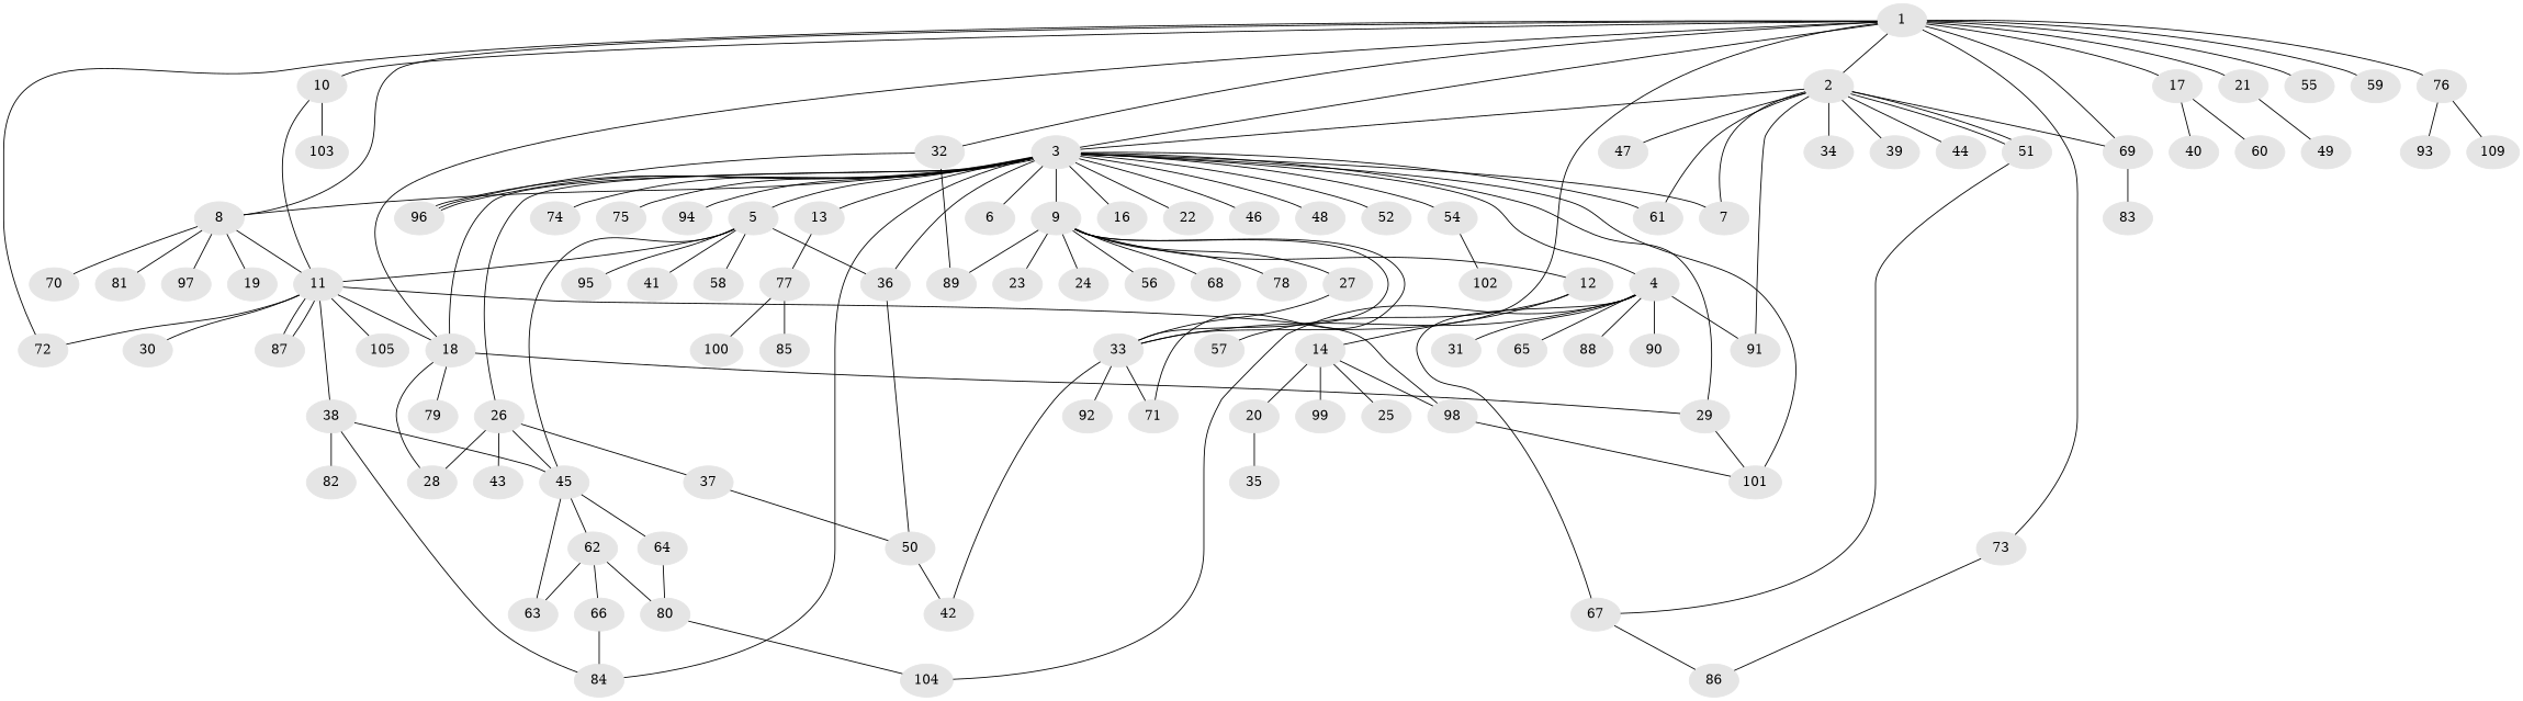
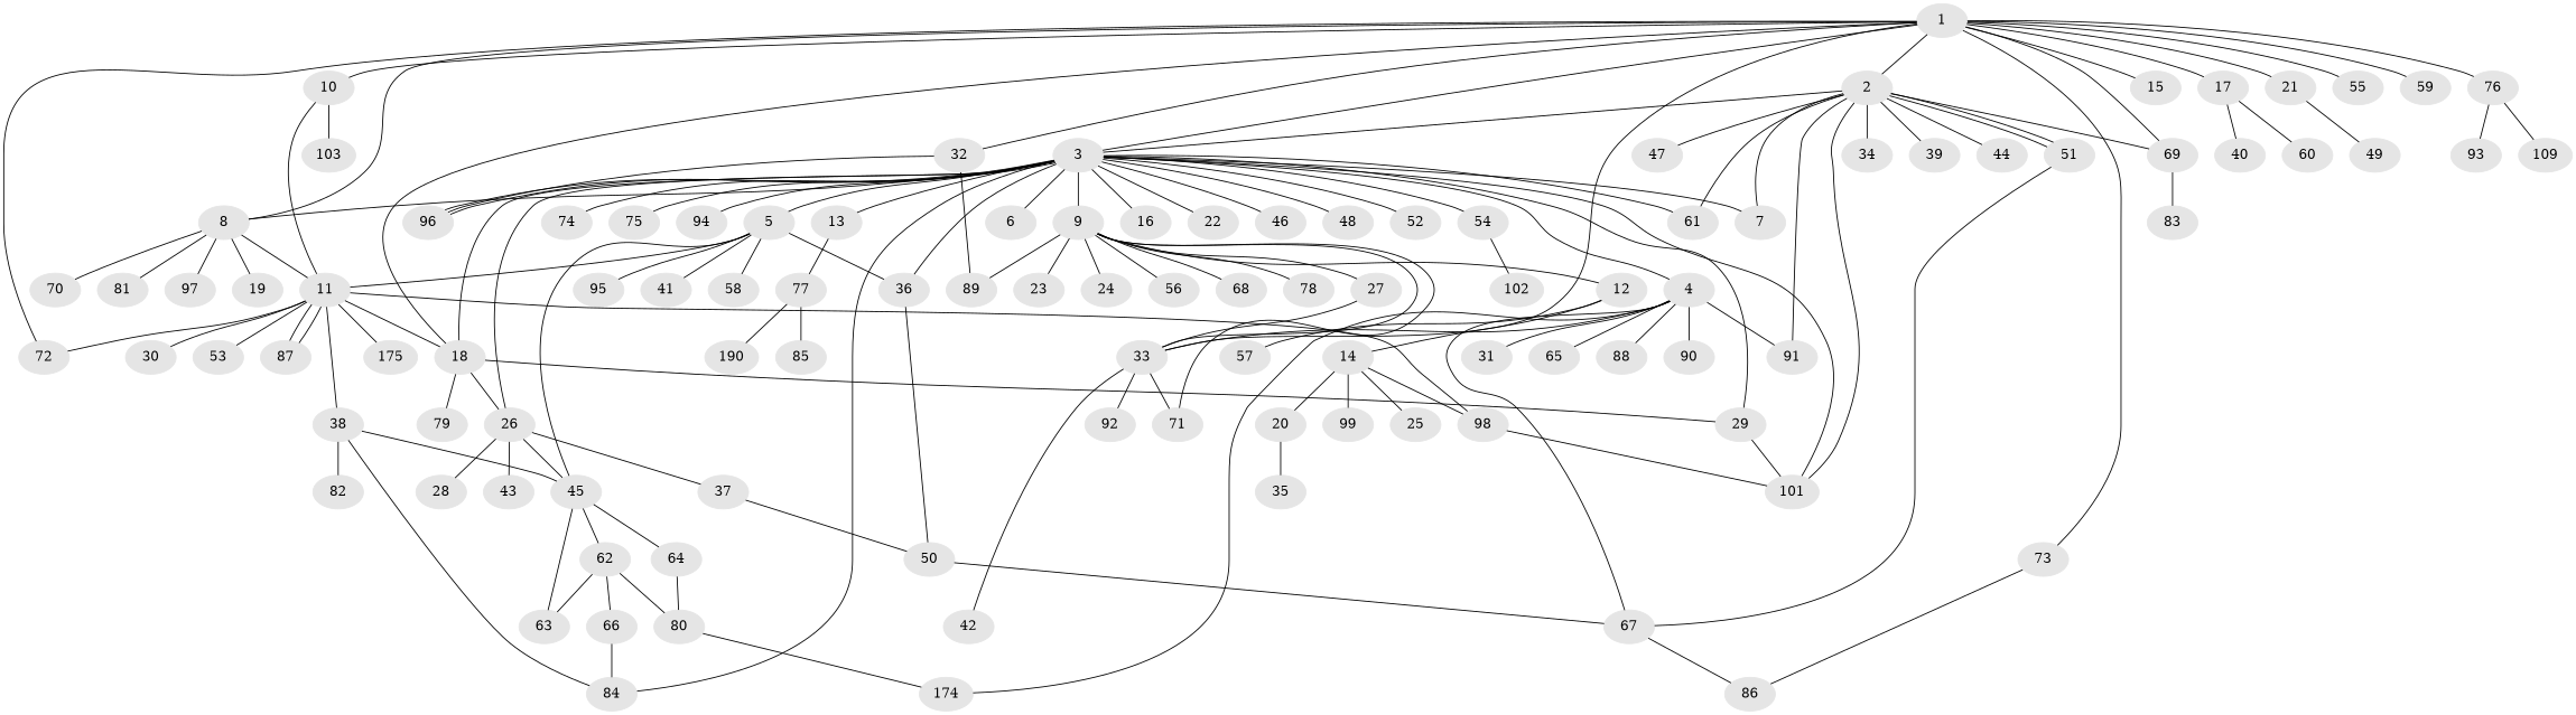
  graph {
    node [color=gray90 style=filled]
    1
    2
    3
    8
    10
+   15
    17
    18
    21
    32
    33
    55
    59
    69
    72
    73
    76
    7
    34
    39
    44
    47
    51
    61
    91
    101
    4
    5
    6
    9
    13
    16
    22
    26
    29
    36
    46
    48
    52
    54
    74
    75
    84
    94
    96
    11
    19
    70
    81
    97
    103
    40
    60
    79
    49
    89
    71
    42
    92
    83
    86
    93
    n63 [label=109]
    50
    67
    31
    65
    88
    90
-   104
+   104 [label=174]
    41
    45
    58
    95
    12
    23
    24
    27
    56
    68
    78
    77
    28
    37
    43
    102
    30
    38
+   53
    87
-   105
+   105 [label=175]
    98
    62
    63
    64
    14
    57
    82
    20
    25
    99
    85
-   100
+   100 [label=190]
    35
    66
    80
    1 -- 2
    1 -- 3
    1 -- 8
    1 -- 10
+   1 -- 15
    1 -- 17
    1 -- 18
    1 -- 21
    1 -- 32
    1 -- 33
    1 -- 55
    1 -- 59
    1 -- 69
    1 -- 72
    1 -- 73
    1 -- 76
    2 -- 3
    2 -- 69
    2 -- 7
    2 -- 34
    2 -- 39
    2 -- 44
    2 -- 47
    2 -- 51
    2 -- 51
    2 -- 61
    2 -- 91
+   2 -- 101
    3 -- 8
    3 -- 18
    3 -- 7
    3 -- 61
    3 -- 101
    3 -- 4
    3 -- 5
    3 -- 6
    3 -- 9
    3 -- 13
    3 -- 16
    3 -- 22
    3 -- 26
    3 -- 29
    3 -- 36
    3 -- 46
    3 -- 48
    3 -- 52
    3 -- 54
    3 -- 74
    3 -- 75
    3 -- 84
    3 -- 94
    3 -- 96
    3 -- 96
    8 -- 11
    8 -- 19
    8 -- 70
    8 -- 81
    8 -- 97
    10 -- 11
    10 -- 103
    17 -- 40
    17 -- 60
-   18 -- 28
+   18 -- 26
    18 -- 29
    18 -- 79
    21 -- 49
    32 -- 96
    32 -- 89
    33 -- 71
    33 -- 42
    33 -- 92
    69 -- 83
    73 -- 86
    76 -- 93
    76 -- n63
    51 -- 67
    4 -- 33
    4 -- 91
    4 -- 67
    4 -- 31
    4 -- 65
    4 -- 88
    4 -- 90
    4 -- 104
    5 -- 36
    5 -- 11
    5 -- 41
    5 -- 45
    5 -- 58
    5 -- 95
    9 -- 33
    9 -- 89
    9 -- 71
    9 -- 12
    9 -- 23
    9 -- 24
    9 -- 27
    9 -- 56
    9 -- 68
    9 -- 78
    13 -- 77
    26 -- 45
    26 -- 28
    26 -- 37
    26 -- 43
    29 -- 101
    36 -- 50
    54 -- 102
    11 -- 18
    11 -- 72
    11 -- 30
    11 -- 38
+   11 -- 53
    11 -- 87
    11 -- 87
    11 -- 105
    11 -- 98
-   50 -- 42
+   50 -- 67
    67 -- 86
    45 -- 62
    45 -- 63
    45 -- 64
    12 -- 14
    12 -- 57
    27 -- 33
    77 -- 85
    77 -- 100
    37 -- 50
    38 -- 84
    38 -- 45
    38 -- 82
    98 -- 101
    62 -- 63
    62 -- 66
    62 -- 80
    64 -- 80
    14 -- 98
    14 -- 20
    14 -- 25
    14 -- 99
    20 -- 35
    66 -- 84
    80 -- 104
  }
